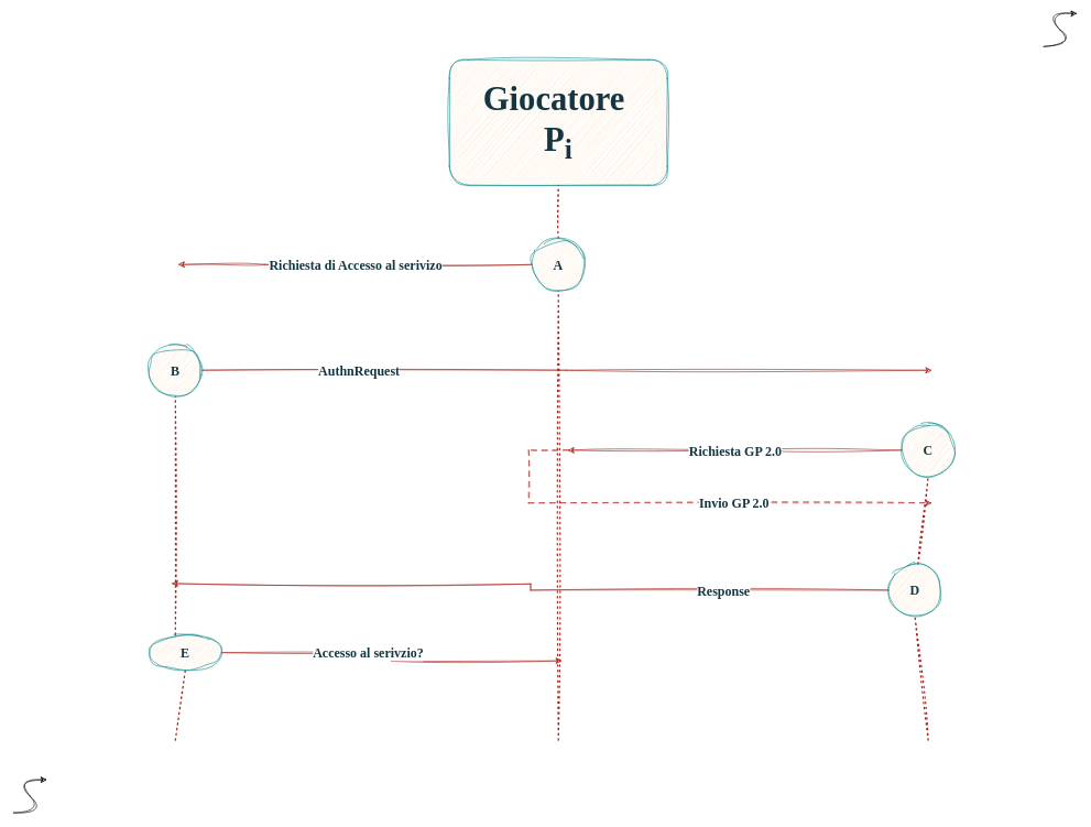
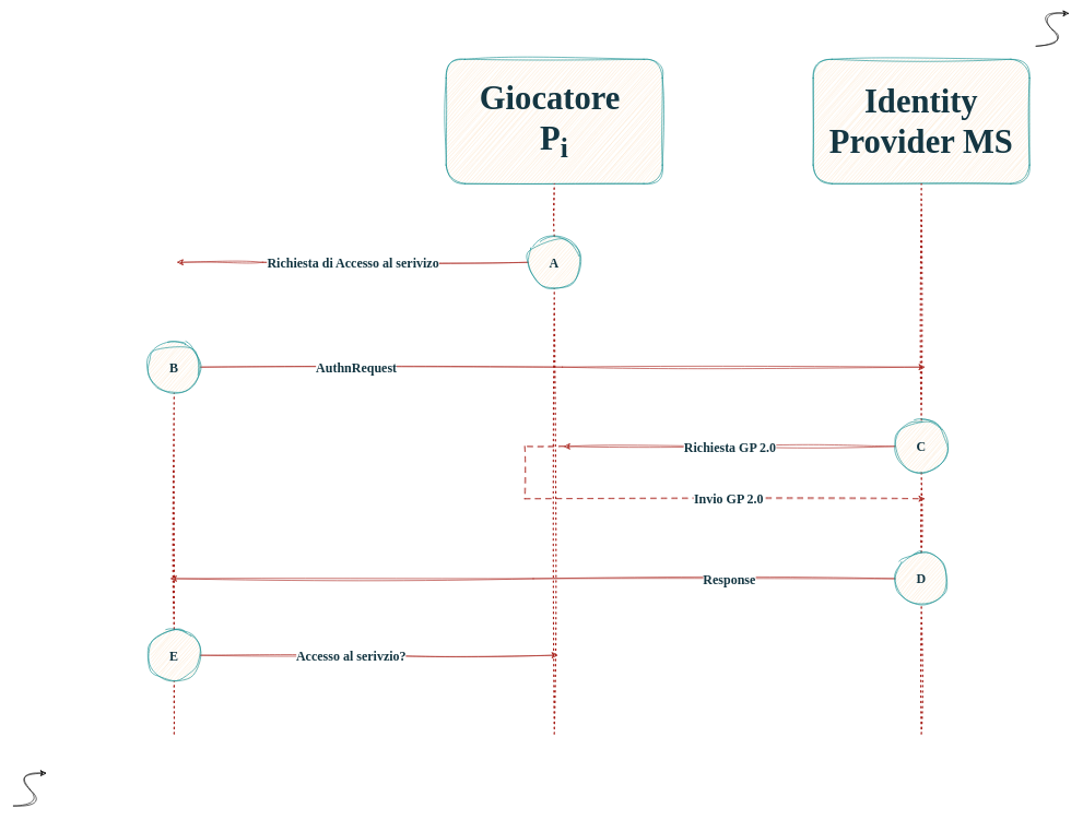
  <mxCell id="0" />
  <mxCell id="1" parent="0" />
  <mxCell id="2" value="Giocatore&amp;nbsp;&lt;br&gt;P&lt;sub&gt;i&lt;/sub&gt;" style="rounded=1;whiteSpace=wrap;html=1;sketch=1;hachureGap=4;jiggle=2;curveFitting=1;fontFamily=Architects Daughter;fontSource=https%3A%2F%2Ffonts.googleapis.com%2Fcss%3Ffamily%3DArchitects%2BDaughter;fontSize=51;labelBackgroundColor=none;fillColor=#FAE5C7;strokeColor=#0F8B8D;fontColor=#143642;fontStyle=1" vertex="1" parent="1"><mxGeometry x="680" y="90" width="330" height="190" as="geometry" /></mxCell>
  <mxCell id="3" value="" style="endArrow=none;dashed=1;html=1;dashPattern=1 3;strokeWidth=2;rounded=0;sketch=1;hachureGap=4;jiggle=2;curveFitting=1;fontFamily=Architects Daughter;fontSource=https%3A%2F%2Ffonts.googleapis.com%2Fcss%3Ffamily%3DArchitects%2BDaughter;fontSize=16;entryX=0.5;entryY=1;entryDx=0;entryDy=0;labelBackgroundColor=none;strokeColor=#A8201A;fontColor=default;fontStyle=1" edge="1" parent="1" source="9" target="2"><mxGeometry width="50" height="50" relative="1" as="geometry"><mxPoint x="846" y="1160" as="sourcePoint" /><mxPoint x="877.667" y="300" as="targetPoint" /></mxGeometry></mxCell>
+ <mxCell id="4" value="Identity Provider MS" style="rounded=1;whiteSpace=wrap;html=1;sketch=1;hachureGap=4;jiggle=2;curveFitting=1;fontFamily=Architects Daughter;fontSource=https%3A%2F%2Ffonts.googleapis.com%2Fcss%3Ffamily%3DArchitects%2BDaughter;fontSize=51;labelBackgroundColor=none;fillColor=#FAE5C7;strokeColor=#0F8B8D;fontColor=#143642;fontStyle=1" vertex="1" parent="1"><mxGeometry x="1240" y="90" width="330" height="190" as="geometry" /></mxCell>
+ <mxCell id="5" value="" style="endArrow=none;dashed=1;html=1;dashPattern=1 3;strokeWidth=2;rounded=0;sketch=1;hachureGap=4;jiggle=2;curveFitting=1;fontFamily=Architects Daughter;fontSource=https%3A%2F%2Ffonts.googleapis.com%2Fcss%3Ffamily%3DArchitects%2BDaughter;fontSize=16;entryX=0.5;entryY=1;entryDx=0;entryDy=0;labelBackgroundColor=none;strokeColor=#A8201A;fontColor=default;fontStyle=1" edge="1" parent="1" source="17" target="4"><mxGeometry width="50" height="50" relative="1" as="geometry"><mxPoint x="1406" y="1160" as="sourcePoint" /><mxPoint x="1437.667" y="300" as="targetPoint" /></mxGeometry></mxCell>
  <mxCell id="6" value="" style="endArrow=none;dashed=1;html=1;dashPattern=1 3;strokeWidth=2;rounded=0;sketch=1;hachureGap=4;jiggle=2;curveFitting=1;fontFamily=Architects Daughter;fontSource=https%3A%2F%2Ffonts.googleapis.com%2Fcss%3Ffamily%3DArchitects%2BDaughter;fontSize=16;entryX=0.5;entryY=1;entryDx=0;entryDy=0;labelBackgroundColor=none;strokeColor=#A8201A;fontColor=default;fontStyle=1" edge="1" parent="1" target="9"><mxGeometry width="50" height="50" relative="1" as="geometry"><mxPoint x="845" y="1120" as="sourcePoint" /><mxPoint x="845" y="280" as="targetPoint" /></mxGeometry></mxCell>
  <mxCell id="7" style="edgeStyle=orthogonalEdgeStyle;rounded=0;sketch=1;hachureGap=4;jiggle=2;curveFitting=1;orthogonalLoop=1;jettySize=auto;html=1;exitX=0;exitY=0.5;exitDx=0;exitDy=0;fontFamily=Architects Daughter;fontSource=https%3A%2F%2Ffonts.googleapis.com%2Fcss%3Ffamily%3DArchitects%2BDaughter;fontSize=16;labelBackgroundColor=none;strokeColor=#A8201A;fontColor=default;fontStyle=1" edge="1" parent="1" source="9"><mxGeometry relative="1" as="geometry"><mxPoint x="270" y="400" as="targetPoint" /><Array as="points"><mxPoint x="400" y="400" /><mxPoint x="400" y="400" /></Array></mxGeometry></mxCell>
  <mxCell id="8" value="Richiesta di Accesso al serivizo" style="edgeLabel;html=1;align=center;verticalAlign=middle;resizable=0;points=[];fontSize=20;fontFamily=Architects Daughter;labelBackgroundColor=default;fontColor=#143642;fontStyle=1" connectable="0" vertex="1" parent="7"><mxGeometry relative="1" as="geometry"><mxPoint as="offset" /></mxGeometry></mxCell>
  <mxCell id="9" value="A" style="ellipse;whiteSpace=wrap;html=1;aspect=fixed;sketch=1;hachureGap=4;jiggle=2;curveFitting=1;fontFamily=Architects Daughter;fontSource=https%3A%2F%2Ffonts.googleapis.com%2Fcss%3Ffamily%3DArchitects%2BDaughter;fontSize=20;labelBackgroundColor=none;fillColor=#FAE5C7;strokeColor=#0F8B8D;fontColor=#143642;fontStyle=1" vertex="1" parent="1"><mxGeometry x="805" y="360" width="80" height="80" as="geometry" /></mxCell>
  <mxCell id="10" value="" style="endArrow=none;dashed=1;html=1;dashPattern=1 3;strokeWidth=2;rounded=0;sketch=1;hachureGap=4;jiggle=2;curveFitting=1;fontFamily=Architects Daughter;fontSource=https%3A%2F%2Ffonts.googleapis.com%2Fcss%3Ffamily%3DArchitects%2BDaughter;fontSize=16;entryX=0.5;entryY=1;entryDx=0;entryDy=0;labelBackgroundColor=none;strokeColor=#A8201A;fontColor=default;fontStyle=1" edge="1" parent="1" source="27" target="13"><mxGeometry width="50" height="50" relative="1" as="geometry"><mxPoint x="266" y="1160" as="sourcePoint" /><mxPoint x="265" y="280" as="targetPoint" /><Array as="points"><mxPoint x="265" y="960" /></Array></mxGeometry></mxCell>
  <mxCell id="11" style="edgeStyle=orthogonalEdgeStyle;rounded=0;sketch=1;hachureGap=4;jiggle=2;curveFitting=1;orthogonalLoop=1;jettySize=auto;html=1;exitX=1;exitY=0.5;exitDx=0;exitDy=0;fontFamily=Architects Daughter;fontSource=https%3A%2F%2Ffonts.googleapis.com%2Fcss%3Ffamily%3DArchitects%2BDaughter;fontSize=16;labelBackgroundColor=none;strokeColor=#A8201A;fontColor=default;fontStyle=1" edge="1" parent="1" source="13"><mxGeometry relative="1" as="geometry"><mxPoint x="1410" y="560" as="targetPoint" /></mxGeometry></mxCell>
  <mxCell id="12" value="AuthnRequest" style="edgeLabel;html=1;align=center;verticalAlign=middle;resizable=0;points=[];fontSize=20;fontFamily=Architects Daughter;labelBackgroundColor=default;fontColor=#143642;fontStyle=1" connectable="0" vertex="1" parent="11"><mxGeometry relative="1" as="geometry"><mxPoint x="-315" y="-1" as="offset" /></mxGeometry></mxCell>
  <mxCell id="13" value="B" style="ellipse;whiteSpace=wrap;html=1;aspect=fixed;sketch=1;hachureGap=4;jiggle=2;curveFitting=1;fontFamily=Architects Daughter;fontSource=https%3A%2F%2Ffonts.googleapis.com%2Fcss%3Ffamily%3DArchitects%2BDaughter;fontSize=20;labelBackgroundColor=none;fillColor=#FAE5C7;strokeColor=#0F8B8D;fontColor=#143642;fontStyle=1" vertex="1" parent="1"><mxGeometry x="225" y="520" width="80" height="80" as="geometry" /></mxCell>
  <mxCell id="14" value="" style="endArrow=none;dashed=1;html=1;dashPattern=1 3;strokeWidth=2;rounded=0;sketch=1;hachureGap=4;jiggle=2;curveFitting=1;fontFamily=Architects Daughter;fontSource=https%3A%2F%2Ffonts.googleapis.com%2Fcss%3Ffamily%3DArchitects%2BDaughter;fontSize=16;entryX=0.5;entryY=1;entryDx=0;entryDy=0;labelBackgroundColor=none;strokeColor=#A8201A;fontColor=default;fontStyle=1" edge="1" parent="1" source="23" target="17"><mxGeometry width="50" height="50" relative="1" as="geometry"><mxPoint x="1406" y="1160" as="sourcePoint" /><mxPoint x="1405" y="280" as="targetPoint" /></mxGeometry></mxCell>
  <mxCell id="15" style="edgeStyle=orthogonalEdgeStyle;rounded=0;sketch=1;hachureGap=4;jiggle=2;curveFitting=1;orthogonalLoop=1;jettySize=auto;html=1;exitX=0;exitY=0.5;exitDx=0;exitDy=0;fontFamily=Architects Daughter;fontSource=https%3A%2F%2Ffonts.googleapis.com%2Fcss%3Ffamily%3DArchitects%2BDaughter;fontSize=16;labelBackgroundColor=none;strokeColor=#A8201A;fontColor=default;fontStyle=1" edge="1" parent="1" source="17"><mxGeometry relative="1" as="geometry"><mxPoint x="860" y="681.185" as="targetPoint" /></mxGeometry></mxCell>
  <mxCell id="16" value="Richiesta GP 2.0" style="edgeLabel;html=1;align=center;verticalAlign=middle;resizable=0;points=[];fontSize=20;fontFamily=Architects Daughter;labelBackgroundColor=default;fontColor=#143642;fontStyle=1" connectable="0" vertex="1" parent="15"><mxGeometry relative="1" as="geometry"><mxPoint as="offset" /></mxGeometry></mxCell>
  <mxCell id="17" value="C" style="ellipse;whiteSpace=wrap;html=1;aspect=fixed;sketch=1;hachureGap=4;jiggle=2;curveFitting=1;fontFamily=Architects Daughter;fontSource=https%3A%2F%2Ffonts.googleapis.com%2Fcss%3Ffamily%3DArchitects%2BDaughter;fontSize=20;labelBackgroundColor=none;fillColor=#FAE5C7;strokeColor=#0F8B8D;fontColor=#143642;fontStyle=1" vertex="1" parent="1"><mxGeometry x="1365" y="641" width="80" height="80" as="geometry" /></mxCell>
  <mxCell id="18" style="edgeStyle=orthogonalEdgeStyle;rounded=0;sketch=1;hachureGap=4;jiggle=2;curveFitting=1;orthogonalLoop=1;jettySize=auto;html=1;fontFamily=Architects Daughter;fontSource=https%3A%2F%2Ffonts.googleapis.com%2Fcss%3Ffamily%3DArchitects%2BDaughter;fontSize=16;dashed=1;dashPattern=8 8;labelBackgroundColor=none;strokeColor=#A8201A;fontColor=default;fontStyle=1" edge="1" parent="1"><mxGeometry relative="1" as="geometry"><mxPoint x="1410" y="761" as="targetPoint" /><mxPoint x="860" y="681" as="sourcePoint" /><Array as="points"><mxPoint x="800" y="681" /><mxPoint x="800" y="761" /></Array></mxGeometry></mxCell>
  <mxCell id="19" value="Invio GP 2.0" style="edgeLabel;html=1;align=center;verticalAlign=middle;resizable=0;points=[];fontSize=20;fontFamily=Architects Daughter;labelBackgroundColor=default;fontColor=#143642;fontStyle=1" connectable="0" vertex="1" parent="1"><mxGeometry x="1110" y="760.997" as="geometry" /></mxCell>
  <mxCell id="20" value="" style="endArrow=none;dashed=1;html=1;dashPattern=1 3;strokeWidth=2;rounded=0;sketch=1;hachureGap=4;jiggle=2;curveFitting=1;fontFamily=Architects Daughter;fontSource=https%3A%2F%2Ffonts.googleapis.com%2Fcss%3Ffamily%3DArchitects%2BDaughter;fontSize=16;entryX=0.5;entryY=1;entryDx=0;entryDy=0;labelBackgroundColor=none;strokeColor=#A8201A;fontColor=default;fontStyle=1" edge="1" parent="1" target="23"><mxGeometry width="50" height="50" relative="1" as="geometry"><mxPoint x="1405" y="1120" as="sourcePoint" /><mxPoint x="1400" y="840" as="targetPoint" /></mxGeometry></mxCell>
  <mxCell id="21" style="edgeStyle=orthogonalEdgeStyle;rounded=0;sketch=1;hachureGap=4;jiggle=2;curveFitting=1;orthogonalLoop=1;jettySize=auto;html=1;exitX=0;exitY=0.5;exitDx=0;exitDy=0;fontFamily=Architects Daughter;fontSource=https%3A%2F%2Ffonts.googleapis.com%2Fcss%3Ffamily%3DArchitects%2BDaughter;fontSize=16;labelBackgroundColor=none;strokeColor=#A8201A;fontColor=default;fontStyle=1" edge="1" parent="1" source="23"><mxGeometry relative="1" as="geometry"><mxPoint x="260" y="883" as="targetPoint" /></mxGeometry></mxCell>
  <mxCell id="22" value="Response" style="edgeLabel;html=1;align=center;verticalAlign=middle;resizable=0;points=[];fontSize=20;fontFamily=Architects Daughter;labelBackgroundColor=default;fontColor=#143642;fontStyle=1" connectable="0" vertex="1" parent="21"><mxGeometry x="-0.559" y="2" relative="1" as="geometry"><mxPoint x="-10" y="-2" as="offset" /></mxGeometry></mxCell>
- <mxCell id="23" value="D" style="ellipse;whiteSpace=wrap;html=1;aspect=fixed;sketch=1;hachureGap=4;jiggle=2;curveFitting=1;fontFamily=Architects Daughter;fontSource=https%3A%2F%2Ffonts.googleapis.com%2Fcss%3Ffamily%3DArchitects%2BDaughter;fontSize=20;labelBackgroundColor=none;fillColor=#FAE5C7;strokeColor=#0F8B8D;fontColor=#143642;fontStyle=1" vertex="1" parent="1"><mxGeometry x="1345" y="853" width="80" height="80" as="geometry" /></mxCell>
+ <mxCell id="23" value="D" style="ellipse;whiteSpace=wrap;html=1;aspect=fixed;sketch=1;hachureGap=4;jiggle=2;curveFitting=1;fontFamily=Architects Daughter;fontSource=https%3A%2F%2Ffonts.googleapis.com%2Fcss%3Ffamily%3DArchitects%2BDaughter;fontSize=20;labelBackgroundColor=none;fillColor=#FAE5C7;strokeColor=#0F8B8D;fontColor=#143642;fontStyle=1" vertex="1" parent="1"><mxGeometry x="1365" y="843" width="80" height="80" as="geometry" /></mxCell>
  <mxCell id="24" value="" style="endArrow=none;dashed=1;html=1;dashPattern=1 3;strokeWidth=2;rounded=0;sketch=1;hachureGap=4;jiggle=2;curveFitting=1;fontFamily=Architects Daughter;fontSource=https%3A%2F%2Ffonts.googleapis.com%2Fcss%3Ffamily%3DArchitects%2BDaughter;fontSize=16;entryX=0.5;entryY=1;entryDx=0;entryDy=0;labelBackgroundColor=none;strokeColor=#A8201A;fontColor=default;fontStyle=1" edge="1" parent="1" target="27"><mxGeometry width="50" height="50" relative="1" as="geometry"><mxPoint x="265" y="1120" as="sourcePoint" /><mxPoint x="260" y="600" as="targetPoint" /></mxGeometry></mxCell>
  <mxCell id="25" style="edgeStyle=orthogonalEdgeStyle;rounded=0;sketch=1;hachureGap=4;jiggle=2;curveFitting=1;orthogonalLoop=1;jettySize=auto;html=1;fontFamily=Architects Daughter;fontSource=https%3A%2F%2Ffonts.googleapis.com%2Fcss%3Ffamily%3DArchitects%2BDaughter;fontSize=16;labelBackgroundColor=none;strokeColor=#A8201A;fontColor=default;fontStyle=1" edge="1" parent="1" source="27"><mxGeometry relative="1" as="geometry"><mxPoint x="850" y="1000" as="targetPoint" /></mxGeometry></mxCell>
  <mxCell id="26" value="Accesso al serivzio?" style="edgeLabel;html=1;align=center;verticalAlign=middle;resizable=0;points=[];fontSize=20;fontFamily=Architects Daughter;labelBackgroundColor=default;fontColor=#143642;fontStyle=1" connectable="0" vertex="1" parent="25"><mxGeometry x="-0.161" relative="1" as="geometry"><mxPoint as="offset" /></mxGeometry></mxCell>
- <mxCell id="27" value="E" style="ellipse;whiteSpace=wrap;html=1;aspect=fixed;sketch=1;hachureGap=4;jiggle=2;curveFitting=1;fontFamily=Architects Daughter;fontSource=https%3A%2F%2Ffonts.googleapis.com%2Fcss%3Ffamily%3DArchitects%2BDaughter;fontSize=20;labelBackgroundColor=none;fillColor=#FAE5C7;strokeColor=#0F8B8D;fontColor=#143642;fontStyle=1" vertex="1" parent="1"><mxGeometry x="225" y="960" width="110" height="55" as="geometry" /></mxCell>
+ <mxCell id="27" value="E" style="ellipse;whiteSpace=wrap;html=1;aspect=fixed;sketch=1;hachureGap=4;jiggle=2;curveFitting=1;fontFamily=Architects Daughter;fontSource=https%3A%2F%2Ffonts.googleapis.com%2Fcss%3Ffamily%3DArchitects%2BDaughter;fontSize=20;labelBackgroundColor=none;fillColor=#FAE5C7;strokeColor=#0F8B8D;fontColor=#143642;fontStyle=1" vertex="1" parent="1"><mxGeometry x="225" y="960" width="80" height="80" as="geometry" /></mxCell>
  <mxCell id="28" value="" style="curved=1;endArrow=classic;html=1;rounded=0;sketch=1;hachureGap=4;jiggle=2;curveFitting=1;fontFamily=Architects Daughter;fontSource=https%3A%2F%2Ffonts.googleapis.com%2Fcss%3Ffamily%3DArchitects%2BDaughter;fontSize=16;" edge="1" parent="1"><mxGeometry width="50" height="50" relative="1" as="geometry"><mxPoint x="1580" y="70" as="sourcePoint" /><mxPoint x="1630" y="20" as="targetPoint" /><Array as="points"><mxPoint x="1630" y="70" /><mxPoint x="1580" y="20" /></Array></mxGeometry></mxCell>
  <mxCell id="29" value="" style="curved=1;endArrow=classic;html=1;rounded=0;sketch=1;hachureGap=4;jiggle=2;curveFitting=1;fontFamily=Architects Daughter;fontSource=https%3A%2F%2Ffonts.googleapis.com%2Fcss%3Ffamily%3DArchitects%2BDaughter;fontSize=16;" edge="1" parent="1"><mxGeometry width="50" height="50" relative="1" as="geometry"><mxPoint x="20" y="1230" as="sourcePoint" /><mxPoint x="70" y="1180" as="targetPoint" /><Array as="points"><mxPoint x="70" y="1230" /><mxPoint x="20" y="1180" /></Array></mxGeometry></mxCell>
